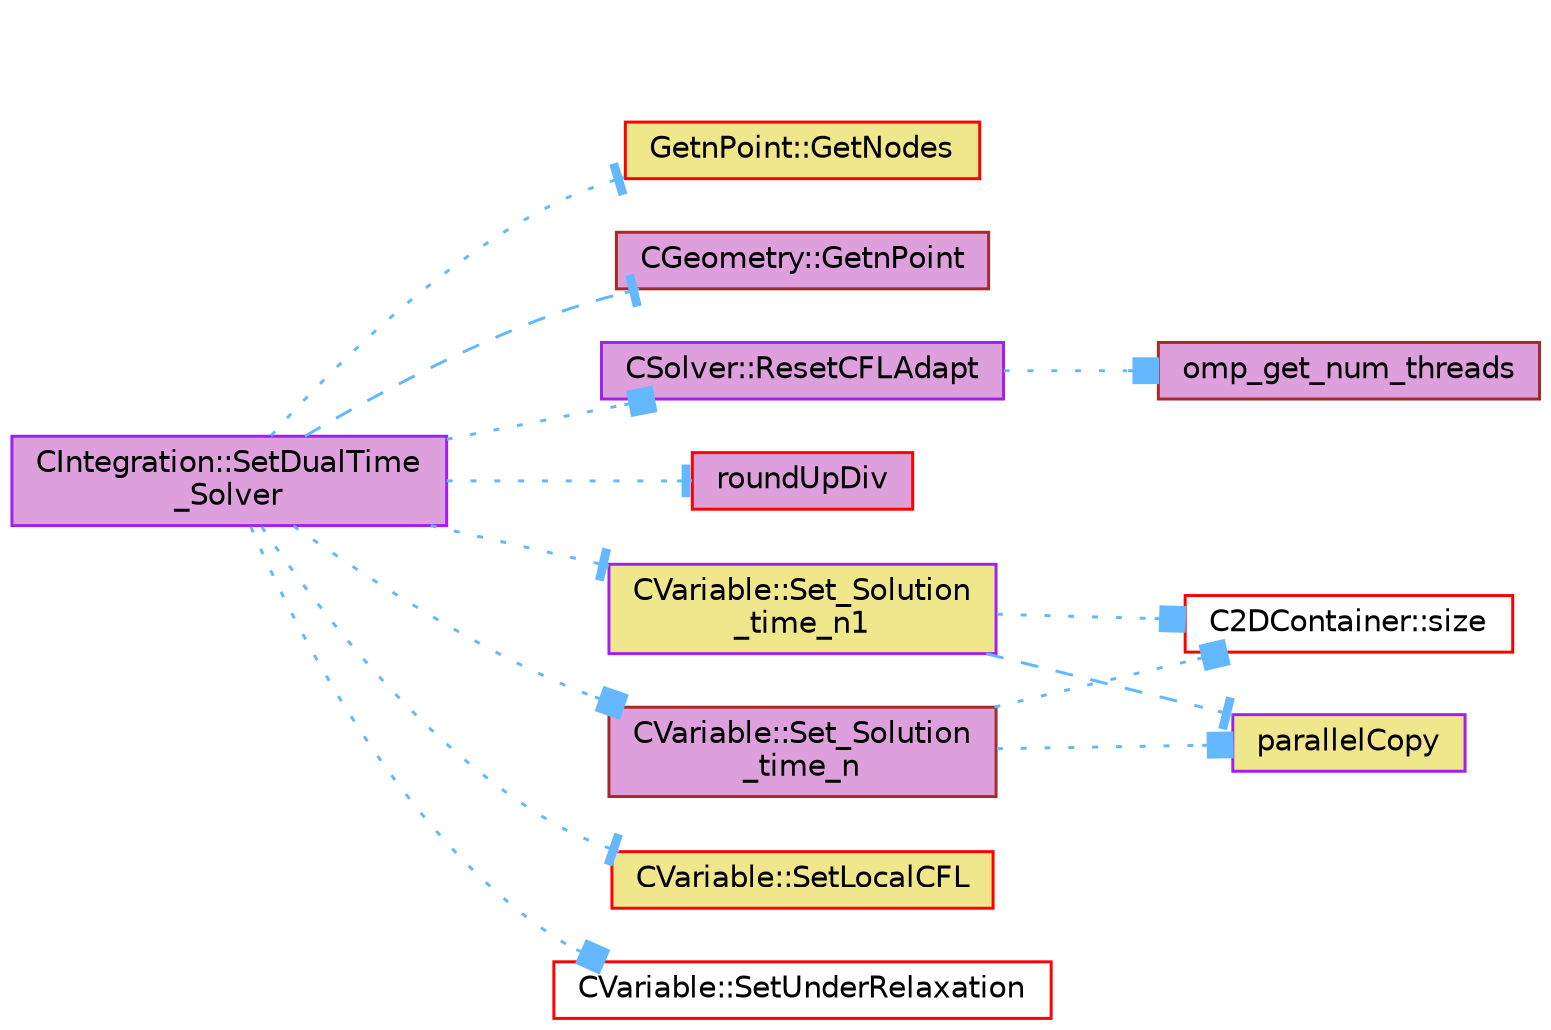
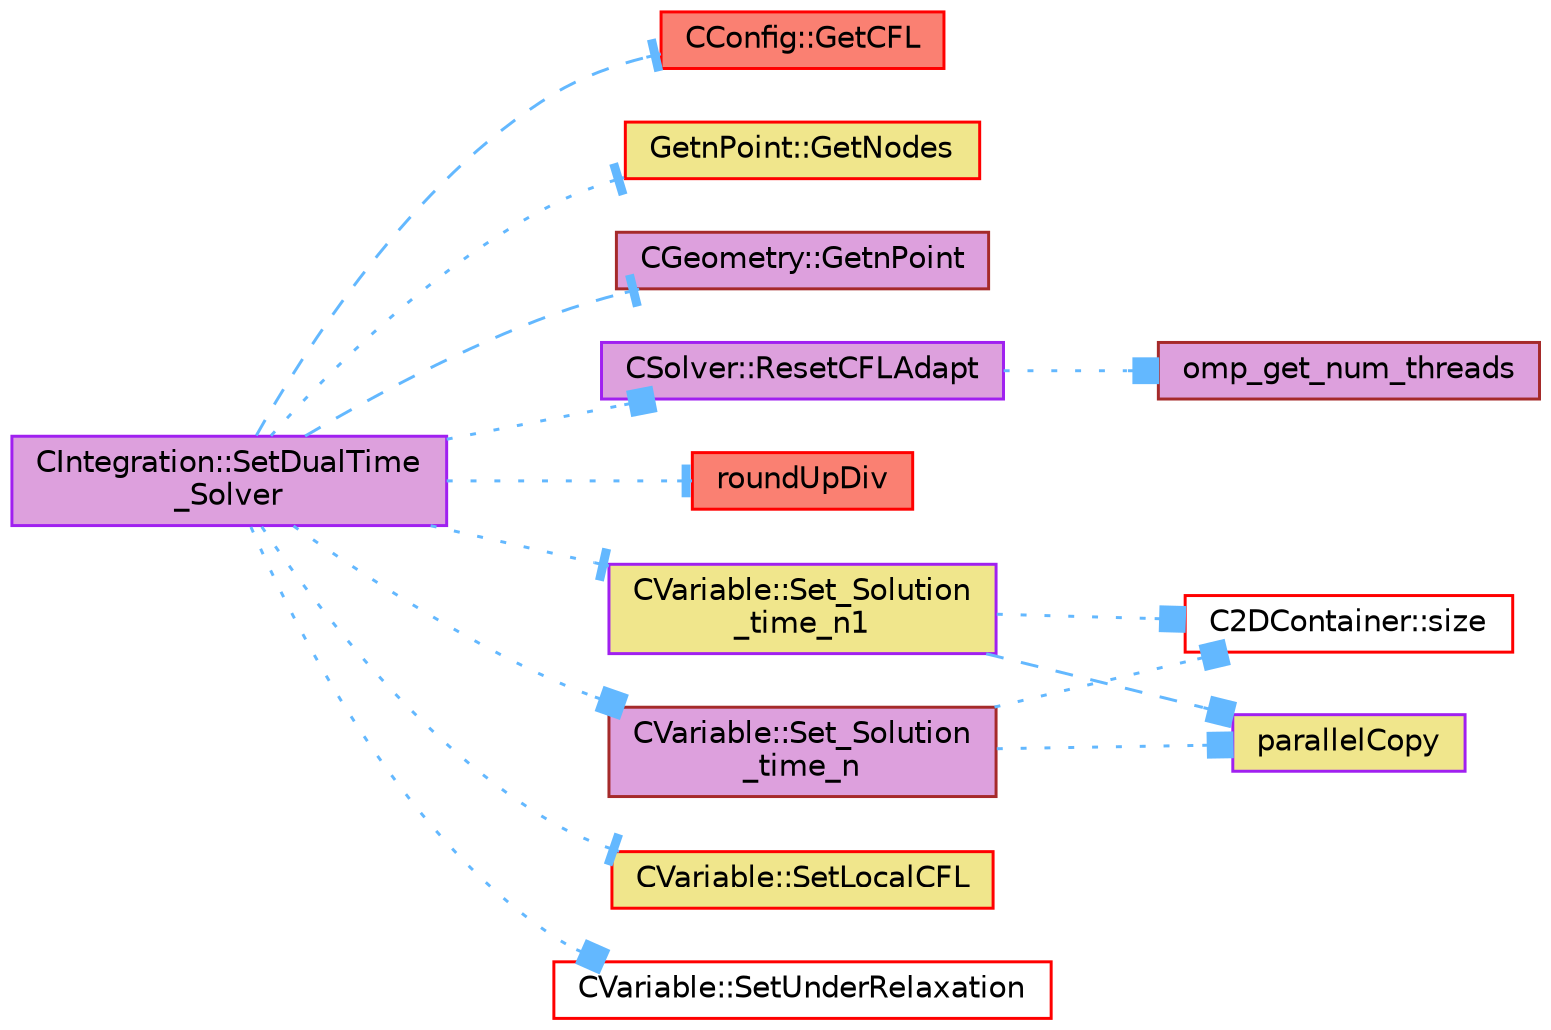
  digraph {
    rankdir=LR
    node [color=red fillcolor=plum fontname=Helvetica fontsize=10 shape=box style=filled]
    edge [arrowhead=box color=steelblue1 fontname=Helvetica fontsize=10 labelfontname=Helvetica labelfontsize=10 style=dotted]
    n1 [color=purple fontcolor=black height=0.2 label="CIntegration::SetDualTime\l_Solver" width=0.4]
+   n2 [fillcolor=salmon height=0.2 label="CConfig::GetCFL" width=0.4]
    n3 [fillcolor=khaki height=0.2 label="GetnPoint::GetNodes" width=0.4]
    n4 [color=brown height=0.2 label="CGeometry::GetnPoint" width=0.4]
    n5 [color=purple height=0.2 label="CSolver::ResetCFLAdapt" width=0.4]
-   n6 [height=0.2 label=roundUpDiv width=0.4]
+   n6 [fillcolor=salmon height=0.2 label=roundUpDiv width=0.4]
    n7 [color=brown height=0.2 label="CVariable::Set_Solution\l_time_n" width=0.4]
    n8 [color=purple fillcolor=khaki height=0.2 label="CVariable::Set_Solution\l_time_n1" width=0.4]
    n9 [fillcolor=khaki height=0.2 label="CVariable::SetLocalCFL" width=0.4]
    n10 [fillcolor=white height=0.2 label="CVariable::SetUnderRelaxation" width=0.4]
    n11 [color=brown height=0.2 label=omp_get_num_threads width=0.4]
    n12 [color=purple fillcolor=khaki height=0.2 label=parallelCopy width=0.4]
    n13 [fillcolor=white height=0.2 label="C2DContainer::size" width=0.4]
+   n1 -> n2 [arrowhead=tee style=dashed]
    n1 -> n3 [arrowhead=tee]
    n1 -> n4 [arrowhead=tee style=dashed]
    n1 -> n5
    n1 -> n6 [arrowhead=tee]
    n1 -> n7
    n1 -> n8 [arrowhead=tee]
    n1 -> n9 [arrowhead=tee]
    n1 -> n10
    n5 -> n11
    n7 -> n12
    n7 -> n13
-   n8 -> n12 [arrowhead=tee style=dashed]
+   n8 -> n12 [style=dashed]
    n8 -> n13
  }
